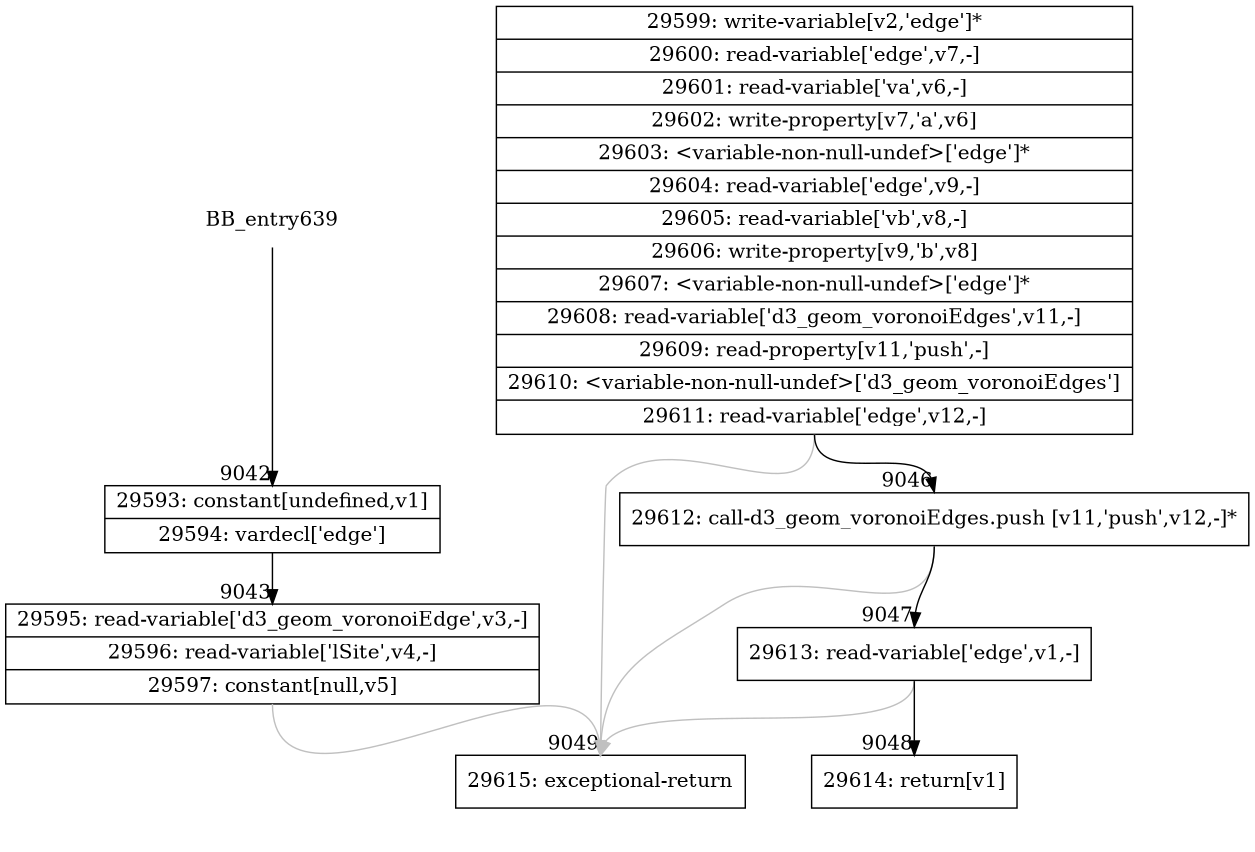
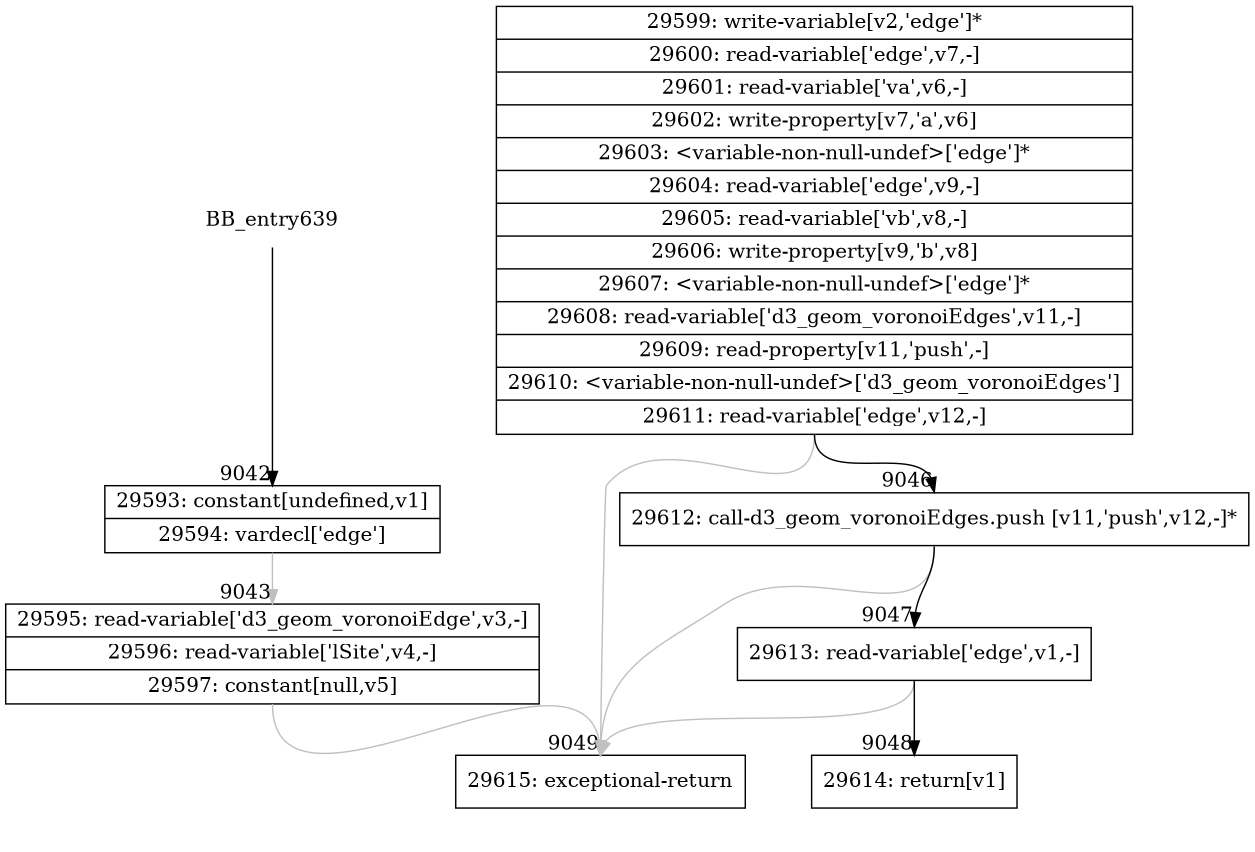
  digraph {
    rankdir=TD
    node [shape=record]
    edge [headport=n tailport=s]
    n1 [label=BB_entry639 shape=none]
    n2 [label="{29593: constant[undefined,v1]|29594: vardecl['edge']}"]
    n3 [label="{29595: read-variable['d3_geom_voronoiEdge',v3,-]|29596: read-variable['lSite',v4,-]|29597: constant[null,v5]}"]
    n4 [label="{29615: exceptional-return}"]
    n5 [label="{29599: write-variable[v2,'edge']*|29600: read-variable['edge',v7,-]|29601: read-variable['va',v6,-]|29602: write-property[v7,'a',v6]|29603: \<variable-non-null-undef\>['edge']*|29604: read-variable['edge',v9,-]|29605: read-variable['vb',v8,-]|29606: write-property[v9,'b',v8]|29607: \<variable-non-null-undef\>['edge']*|29608: read-variable['d3_geom_voronoiEdges',v11,-]|29609: read-property[v11,'push',-]|29610: \<variable-non-null-undef\>['d3_geom_voronoiEdges']|29611: read-variable['edge',v12,-]}"]
    n6 [label="{29612: call-d3_geom_voronoiEdges.push [v11,'push',v12,-]*}"]
    n7 [label="{29613: read-variable['edge',v1,-]}"]
    n8 [label="{29614: return[v1]}"]
    n1 -> n2 [headlabel="    9042"]
-   n2 -> n3 [headlabel="      9043"]
+   n2 -> n3 [headlabel="      9043" color=gray]
    n3 -> n4 [color=gray headlabel="      9049"]
    n5 -> n4 [color=gray]
    n5 -> n6 [headlabel="      9046"]
    n6 -> n4 [color=gray]
    n6 -> n7 [headlabel="      9047"]
    n7 -> n4 [color=gray]
    n7 -> n8 [headlabel="      9048"]
  }
